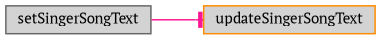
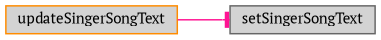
  digraph {
    rankdir=LR
    fontname="PT Serif"
    node [fillcolor=lightgrey fontname="PT Serif" fontsize=10 shape=box style=filled]
    n1 [color=gray40 fontcolor=black height=0.2 label=setSingerSongText width=0.4]
    n2 [color=darkorange height=0.2 label=updateSingerSongText width=0.4]
-   n1 -> n2 [color=deeppink fontname="PT Serif" fontsize=10 labelfontname=Helvetica labelfontsize=10 style=solid arrowhead=tee]
+   n2 -> n1 [color=deeppink fontname="PT Serif" fontsize=10 labelfontname=Helvetica labelfontsize=10 style=solid arrowhead=tee]
  }
